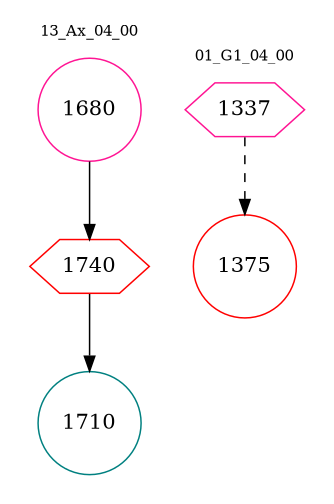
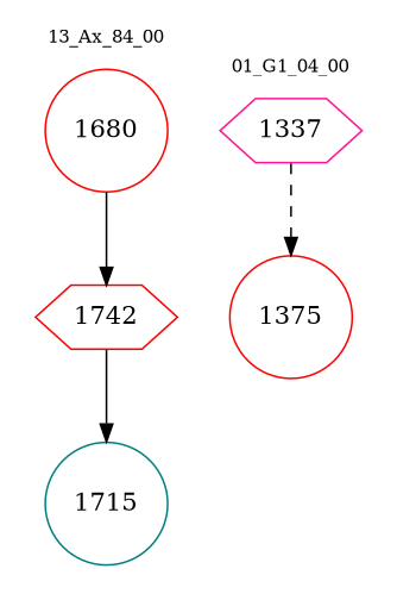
  digraph {
    node [color=deeppink shape=circle]
    edge [color=black style=solid]
-   n1 [label=1680]
-   n2 [color=red label=1740 shape=hexagon]
-   n3 [color=teal label=1710]
+   n1 [color=red label=1680]
+   n2 [color=red label=1742 shape=hexagon]
+   n3 [color=teal label=1715]
    n4 [label=1337 shape=hexagon]
    n5 [color=red label=1375]
    subgraph cluster_1 {
      color=white
      fontsize=10
-     label="13_Ax_04_00"
+     label="13_Ax_84_00"
      n1
      n2
      n3
    }
    subgraph cluster_2 {
      color=white
      fontsize=10
      label="01_G1_04_00"
      n4
      n5
    }
    n1 -> n2
    n2 -> n3
    n4 -> n5 [style=dashed]
  }
